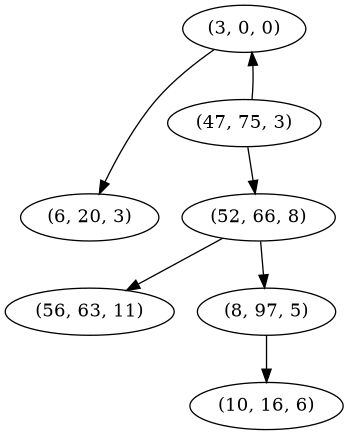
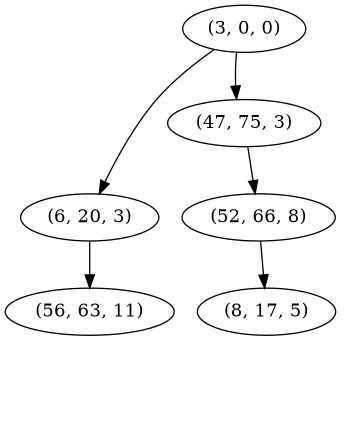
  digraph {
    n1 [label="(3, 0, 0)"]
    "(6, 20, 3)"
    n3 [label="(47, 75, 3)"]
    "(52, 66, 8)"
-   "(8, 17, 5)" [label="(8, 97, 5)"]
-   "(10, 16, 6)"
+   "(8, 17, 5)"
    "(56, 63, 11)"
    n1 -> "(6, 20, 3)"
-   n3 -> n1
+   n1 -> n3
    n3 -> "(52, 66, 8)"
    "(52, 66, 8)" -> "(8, 17, 5)"
-   "(52, 66, 8)" -> "(56, 63, 11)"
-   "(8, 17, 5)" -> "(10, 16, 6)"
+   "(6, 20, 3)" -> "(56, 63, 11)"
  }
